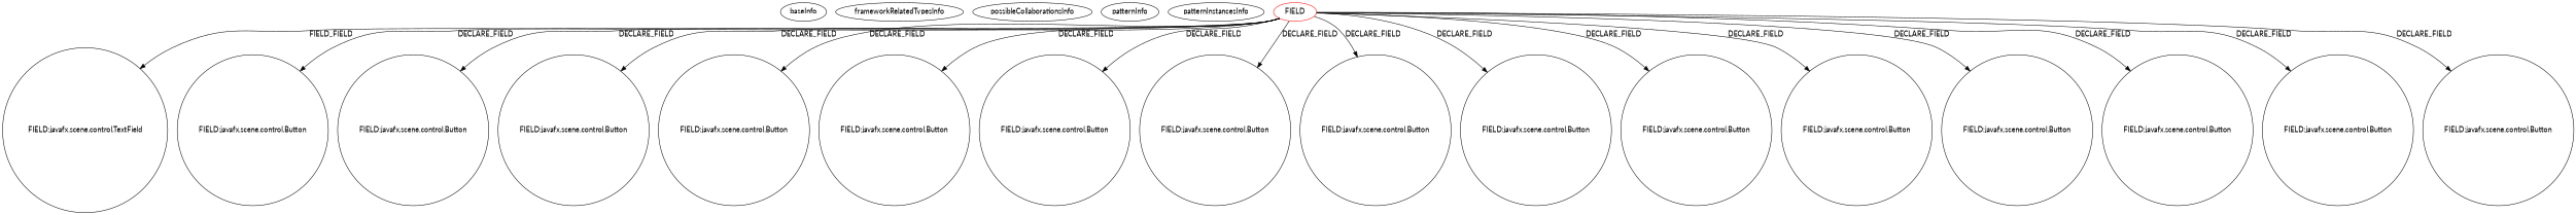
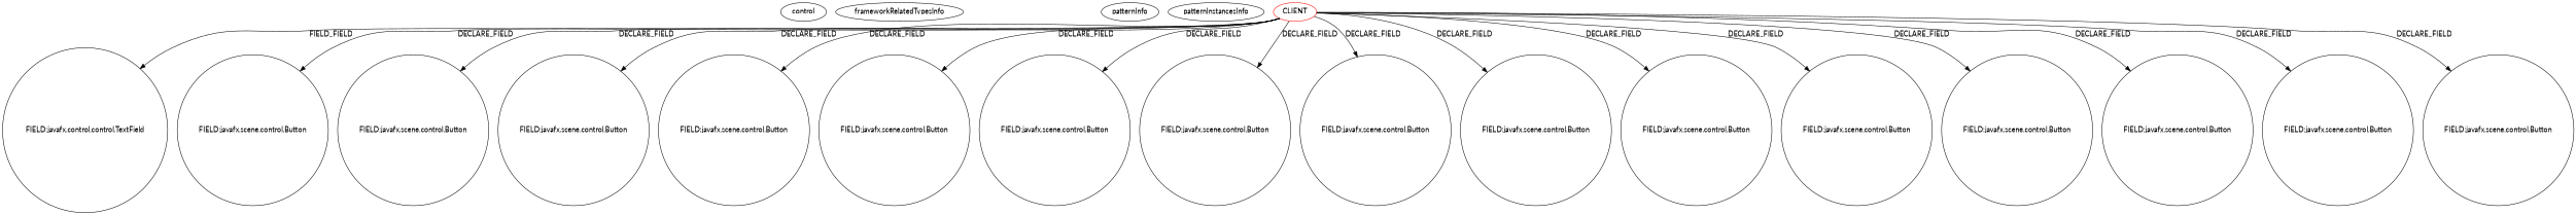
  digraph {
    fontname=Lato
    node [fontname=Lato isFrameworkType=false shape=circle vertexType=FIELD_DECLARATION]
    edge [fontname=Lato]
-   baseInfo [category=pattern graphId=76 isAnonymous=false possibleRelation=false isFrameworkType="" shape="" vertexType=""]
+   baseInfo [category=pattern graphId=76 isAnonymous=false possibleRelation=false label=control isFrameworkType="" shape="" vertexType=""]
    frameworkRelatedTypesInfo [isFrameworkType="" shape="" vertexType=""]
-   possibleCollaborationsInfo [isFrameworkType="" shape="" vertexType=""]
    patternInfo [frequency=3.0 patternRootClient=0 isFrameworkType="" shape="" vertexType=""]
    patternInstancesInfo [0="weltensturm-milca~/weltensturm-milca/milca-master/src/milca/GUI.java~GUI~4747" 1="weltensturm-milca~/weltensturm-milca/milca-master/src/milca/GUIController.java~GUIController~4745" 2="Dahwar-Calculator~/Dahwar-Calculator/Calculator-master/src/fr/alsace/lacroix/calculator/SampleController.java~SampleController~308" isFrameworkType="" shape="" vertexType=""]
-   n6 [label="FIELD:javafx.scene.control.TextField"]
-   n7 [color=red label=FIELD vertexType=ROOT_CLIENT_CLASS_DECLARATION shape=""]
+   n6 [label="FIELD:javafx.control.control.TextField"]
+   n7 [color=red label=CLIENT vertexType=ROOT_CLIENT_CLASS_DECLARATION shape=""]
    n8 [label="FIELD:javafx.scene.control.Button"]
    n9 [label="FIELD:javafx.scene.control.Button"]
    n10 [label="FIELD:javafx.scene.control.Button"]
    n11 [label="FIELD:javafx.scene.control.Button"]
    n12 [label="FIELD:javafx.scene.control.Button"]
    n13 [label="FIELD:javafx.scene.control.Button"]
    n14 [label="FIELD:javafx.scene.control.Button"]
    n15 [label="FIELD:javafx.scene.control.Button"]
    n16 [label="FIELD:javafx.scene.control.Button"]
    n17 [label="FIELD:javafx.scene.control.Button"]
    n18 [label="FIELD:javafx.scene.control.Button"]
    n19 [label="FIELD:javafx.scene.control.Button"]
    n20 [label="FIELD:javafx.scene.control.Button"]
    n21 [label="FIELD:javafx.scene.control.Button"]
    n22 [label="FIELD:javafx.scene.control.Button"]
    n7 -> n6 [label=FIELD_FIELD]
    n7 -> n8 [label=DECLARE_FIELD]
    n7 -> n9 [label=DECLARE_FIELD]
    n7 -> n10 [label=DECLARE_FIELD]
    n7 -> n11 [label=DECLARE_FIELD]
    n7 -> n12 [label=DECLARE_FIELD]
    n7 -> n13 [label=DECLARE_FIELD]
    n7 -> n14 [label=DECLARE_FIELD]
    n7 -> n15 [label=DECLARE_FIELD]
    n7 -> n16 [label=DECLARE_FIELD]
    n7 -> n17 [label=DECLARE_FIELD]
    n7 -> n18 [label=DECLARE_FIELD]
    n7 -> n19 [label=DECLARE_FIELD]
    n7 -> n20 [label=DECLARE_FIELD]
    n7 -> n21 [label=DECLARE_FIELD]
    n7 -> n22 [label=DECLARE_FIELD]
  }
